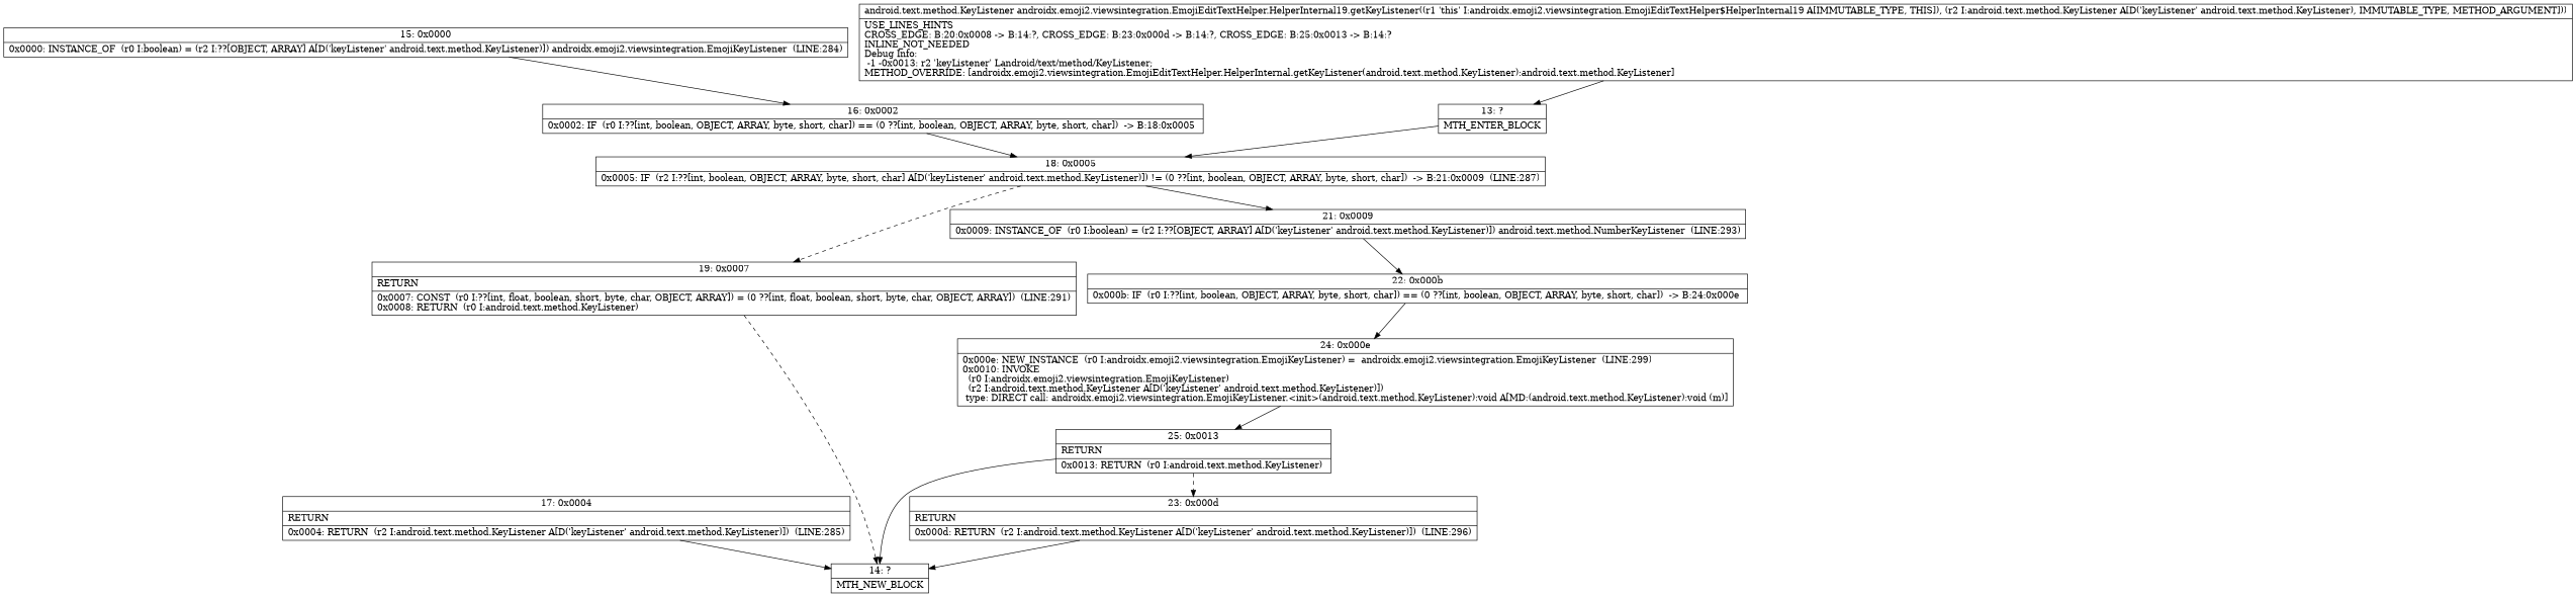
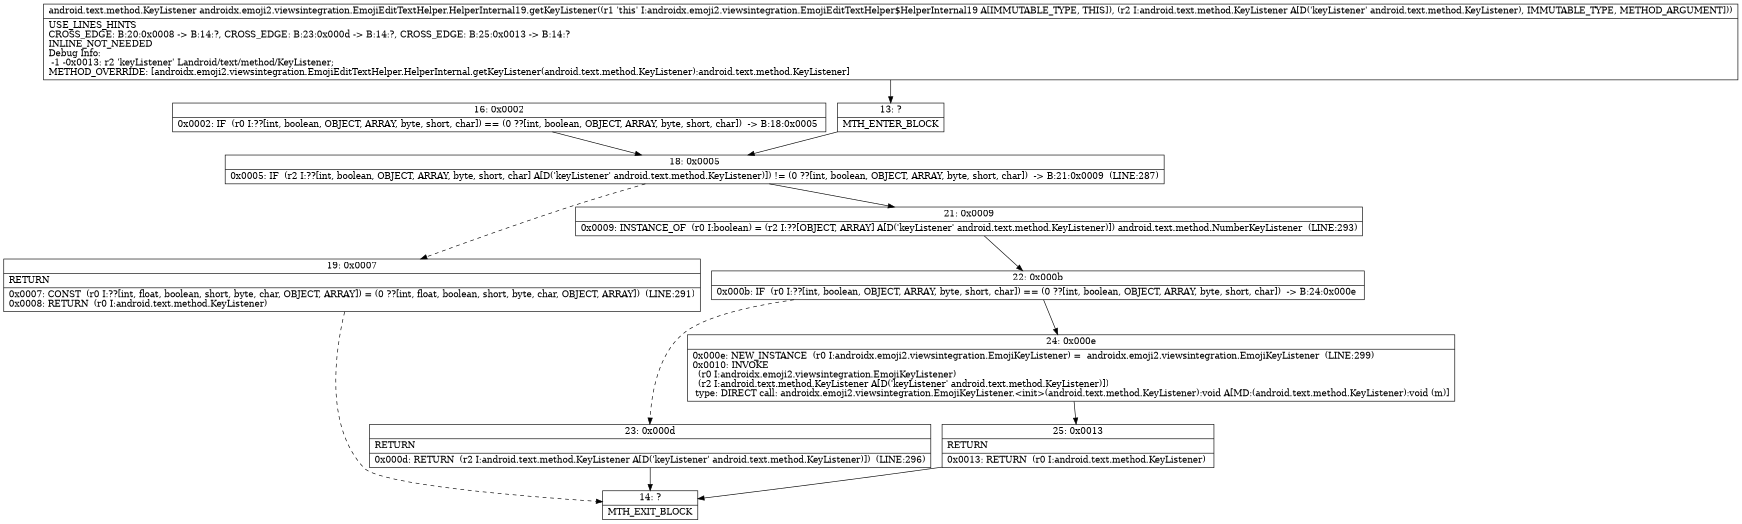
  digraph {
    node [shape=record]
    n1 [label="{13\:\ ?|MTH_ENTER_BLOCK\l}"]
    n2 [label="{18\:\ 0x0005|0x0005: IF  (r2 I:??[int, boolean, OBJECT, ARRAY, byte, short, char] A[D('keyListener' android.text.method.KeyListener)]) != (0 ??[int, boolean, OBJECT, ARRAY, byte, short, char])  \-\> B:21:0x0009  (LINE:287)\l}"]
-   n3 [label="{15\:\ 0x0000|0x0000: INSTANCE_OF  (r0 I:boolean) = (r2 I:??[OBJECT, ARRAY] A[D('keyListener' android.text.method.KeyListener)]) androidx.emoji2.viewsintegration.EmojiKeyListener  (LINE:284)\l}"]
    n4 [label="{16\:\ 0x0002|0x0002: IF  (r0 I:??[int, boolean, OBJECT, ARRAY, byte, short, char]) == (0 ??[int, boolean, OBJECT, ARRAY, byte, short, char])  \-\> B:18:0x0005 \l}"]
-   n5 [label="{17\:\ 0x0004|RETURN\l|0x0004: RETURN  (r2 I:android.text.method.KeyListener A[D('keyListener' android.text.method.KeyListener)])  (LINE:285)\l}"]
-   n6 [label="{14\:\ ?|MTH_NEW_BLOCK\l}"]
+   n6 [label="{14\:\ ?|MTH_EXIT_BLOCK\l}"]
    n7 [label="{19\:\ 0x0007|RETURN\l|0x0007: CONST  (r0 I:??[int, float, boolean, short, byte, char, OBJECT, ARRAY]) = (0 ??[int, float, boolean, short, byte, char, OBJECT, ARRAY])  (LINE:291)\l0x0008: RETURN  (r0 I:android.text.method.KeyListener) \l}"]
    n8 [label="{21\:\ 0x0009|0x0009: INSTANCE_OF  (r0 I:boolean) = (r2 I:??[OBJECT, ARRAY] A[D('keyListener' android.text.method.KeyListener)]) android.text.method.NumberKeyListener  (LINE:293)\l}"]
    n9 [label="{22\:\ 0x000b|0x000b: IF  (r0 I:??[int, boolean, OBJECT, ARRAY, byte, short, char]) == (0 ??[int, boolean, OBJECT, ARRAY, byte, short, char])  \-\> B:24:0x000e \l}"]
    n10 [label="{23\:\ 0x000d|RETURN\l|0x000d: RETURN  (r2 I:android.text.method.KeyListener A[D('keyListener' android.text.method.KeyListener)])  (LINE:296)\l}"]
    n11 [label="{24\:\ 0x000e|0x000e: NEW_INSTANCE  (r0 I:androidx.emoji2.viewsintegration.EmojiKeyListener) =  androidx.emoji2.viewsintegration.EmojiKeyListener  (LINE:299)\l0x0010: INVOKE  \l  (r0 I:androidx.emoji2.viewsintegration.EmojiKeyListener)\l  (r2 I:android.text.method.KeyListener A[D('keyListener' android.text.method.KeyListener)])\l type: DIRECT call: androidx.emoji2.viewsintegration.EmojiKeyListener.\<init\>(android.text.method.KeyListener):void A[MD:(android.text.method.KeyListener):void (m)]\l}"]
    n12 [label="{25\:\ 0x0013|RETURN\l|0x0013: RETURN  (r0 I:android.text.method.KeyListener) \l}"]
    n13 [label="{android.text.method.KeyListener androidx.emoji2.viewsintegration.EmojiEditTextHelper.HelperInternal19.getKeyListener((r1 'this' I:androidx.emoji2.viewsintegration.EmojiEditTextHelper$HelperInternal19 A[IMMUTABLE_TYPE, THIS]), (r2 I:android.text.method.KeyListener A[D('keyListener' android.text.method.KeyListener), IMMUTABLE_TYPE, METHOD_ARGUMENT]))  | USE_LINES_HINTS\lCROSS_EDGE: B:20:0x0008 \-\> B:14:?, CROSS_EDGE: B:23:0x000d \-\> B:14:?, CROSS_EDGE: B:25:0x0013 \-\> B:14:?\lINLINE_NOT_NEEDED\lDebug Info:\l  \-1 \-0x0013: r2 'keyListener' Landroid\/text\/method\/KeyListener;\lMETHOD_OVERRIDE: [androidx.emoji2.viewsintegration.EmojiEditTextHelper.HelperInternal.getKeyListener(android.text.method.KeyListener):android.text.method.KeyListener]\l}"]
    n1 -> n2
    n2 -> n7 [style=dashed]
    n2 -> n8
-   n3 -> n4
    n4 -> n2
-   n5 -> n6
    n7 -> n6 [style=dashed]
    n8 -> n9
-   n12 -> n10 [style=dashed]
+   n9 -> n10 [style=dashed]
    n9 -> n11
    n10 -> n6
    n11 -> n12
    n12 -> n6
    n13 -> n1
  }
